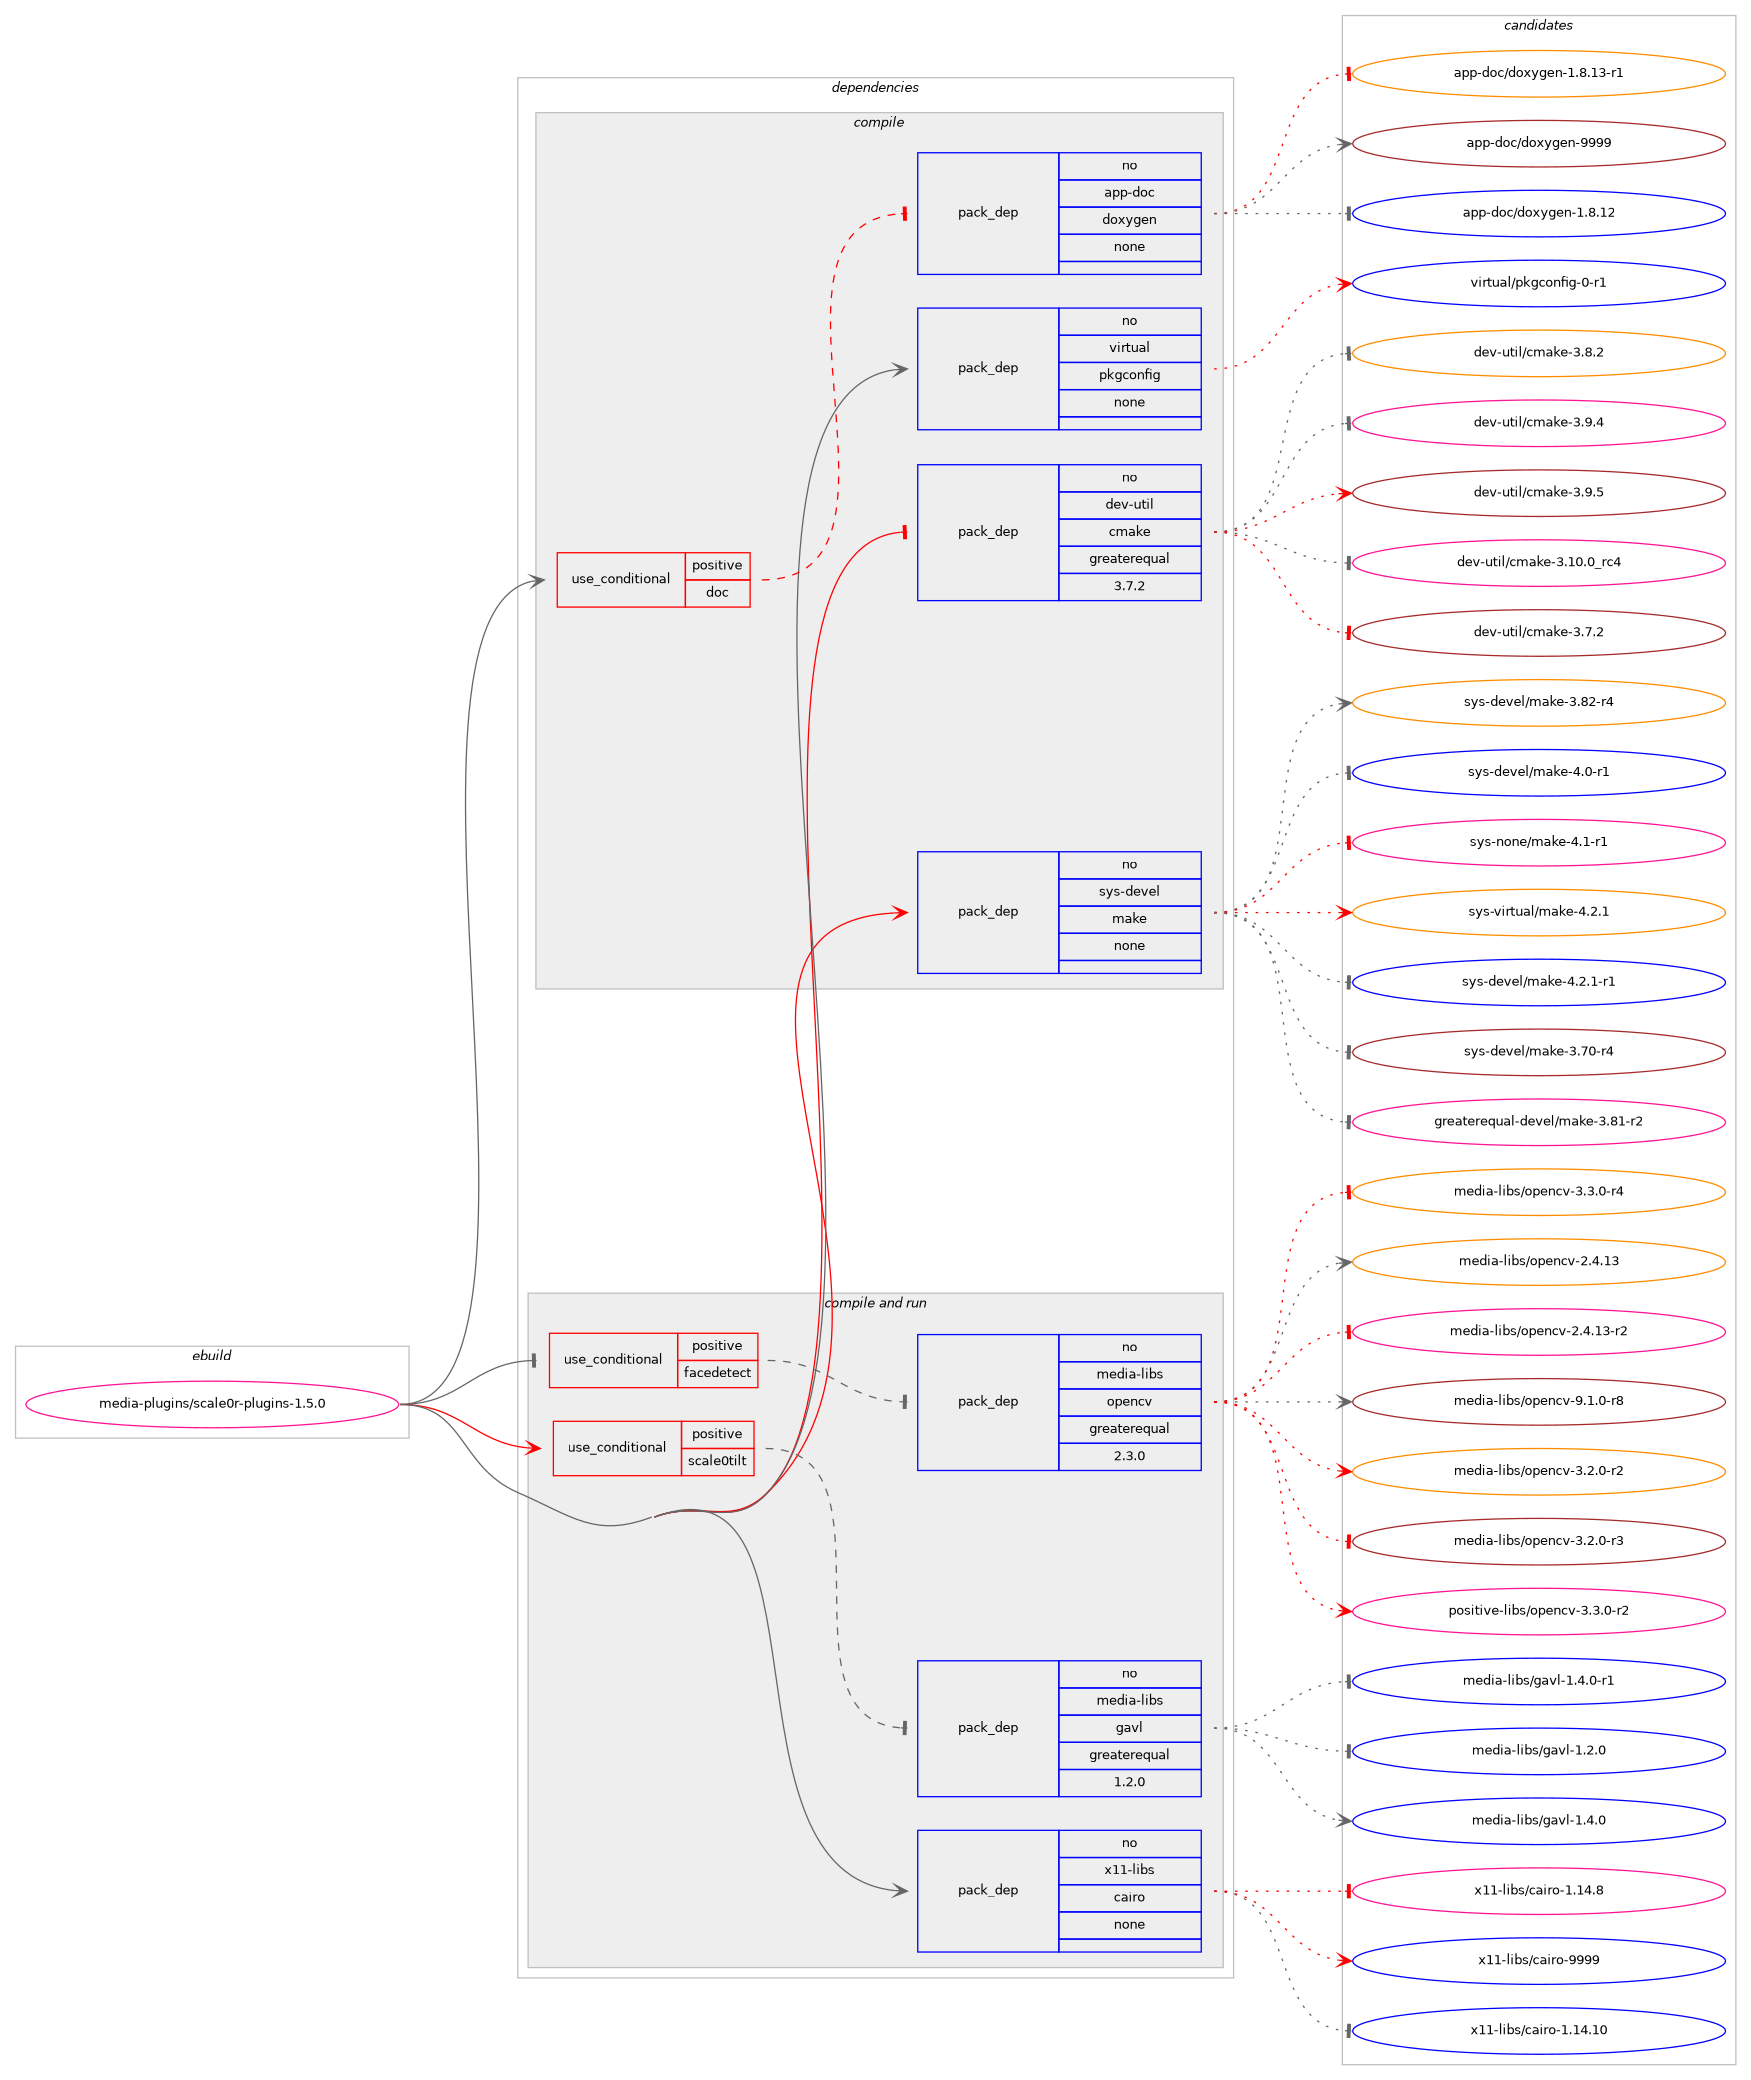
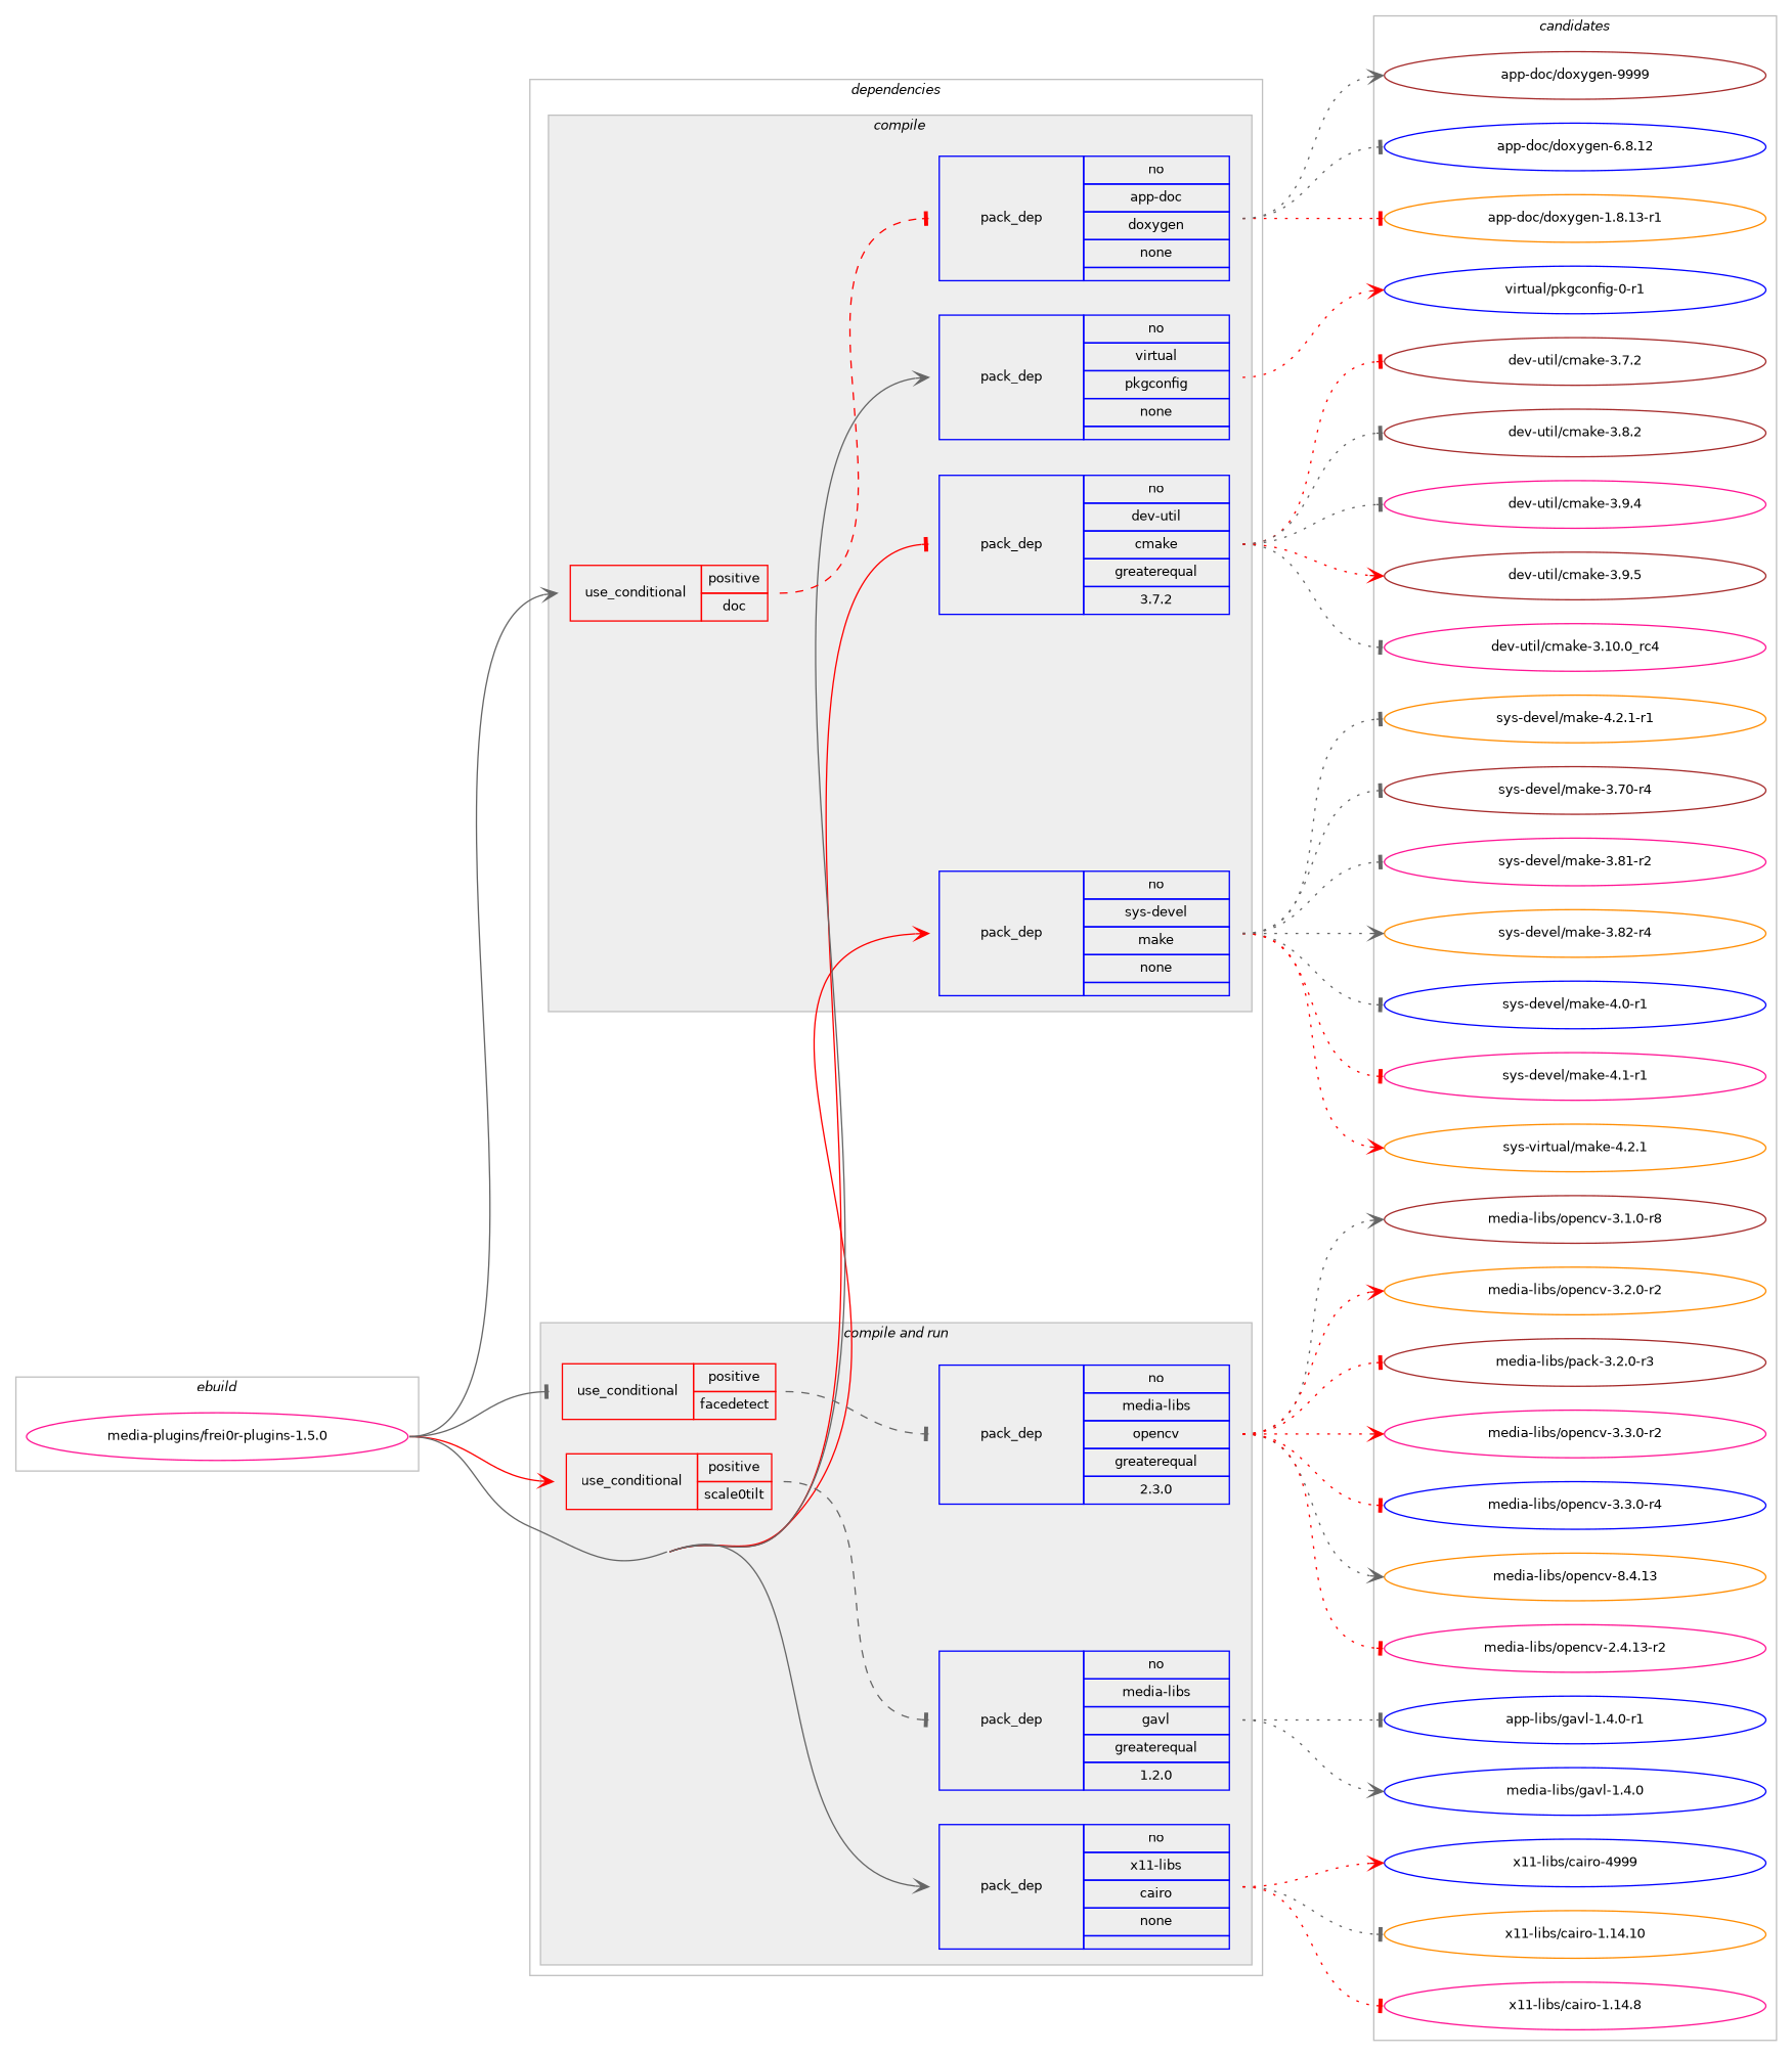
  digraph {
    compound=true
    concentrate=true
    fontname=Helvetica
    fontsize=10
    newrank=true
    rankdir=LR
    ranksep=1.5
    node [color=blue fontname=Helvetica fontsize=10]
    edge [arrowhead=tee color=gray40 headport=w style=dotted tailport=e weight=100]
-   n1 [color=deeppink label="media-plugins/scale0r-plugins-1.5.0" width=4]
+   n1 [color=deeppink label="media-plugins/frei0r-plugins-1.5.0" width=4]
    n2 [label=<<TABLE BORDER="0" CELLBORDER="1" CELLSPACING="0" CELLPADDING="4" WIDTH="220"><TR><TD ROWSPAN="6" CELLPADDING="30">pack_dep</TD></TR><TR><TD WIDTH="110">no</TD></TR><TR><TD>app-doc</TD></TR><TR><TD>doxygen</TD></TR><TR><TD>none</TD></TR><TR><TD></TD></TR></TABLE>> shape=none]
    n3 [color=red label=<<TABLE BORDER="0" CELLBORDER="1" CELLSPACING="0" CELLPADDING="4"><TR><TD ROWSPAN="3" CELLPADDING="10">use_conditional</TD></TR><TR><TD>positive</TD></TR><TR><TD>doc</TD></TR></TABLE>> shape=none]
    n4 [label=<<TABLE BORDER="0" CELLBORDER="1" CELLSPACING="0" CELLPADDING="4" WIDTH="220"><TR><TD ROWSPAN="6" CELLPADDING="30">pack_dep</TD></TR><TR><TD WIDTH="110">no</TD></TR><TR><TD>dev-util</TD></TR><TR><TD>cmake</TD></TR><TR><TD>greaterequal</TD></TR><TR><TD>3.7.2</TD></TR></TABLE>> shape=none]
    n5 [label=<<TABLE BORDER="0" CELLBORDER="1" CELLSPACING="0" CELLPADDING="4" WIDTH="220"><TR><TD ROWSPAN="6" CELLPADDING="30">pack_dep</TD></TR><TR><TD WIDTH="110">no</TD></TR><TR><TD>sys-devel</TD></TR><TR><TD>make</TD></TR><TR><TD>none</TD></TR><TR><TD></TD></TR></TABLE>> shape=none]
    n6 [label=<<TABLE BORDER="0" CELLBORDER="1" CELLSPACING="0" CELLPADDING="4" WIDTH="220"><TR><TD ROWSPAN="6" CELLPADDING="30">pack_dep</TD></TR><TR><TD WIDTH="110">no</TD></TR><TR><TD>virtual</TD></TR><TR><TD>pkgconfig</TD></TR><TR><TD>none</TD></TR><TR><TD></TD></TR></TABLE>> shape=none]
    n7 [label=<<TABLE BORDER="0" CELLBORDER="1" CELLSPACING="0" CELLPADDING="4" WIDTH="220"><TR><TD ROWSPAN="6" CELLPADDING="30">pack_dep</TD></TR><TR><TD WIDTH="110">no</TD></TR><TR><TD>media-libs</TD></TR><TR><TD>opencv</TD></TR><TR><TD>greaterequal</TD></TR><TR><TD>2.3.0</TD></TR></TABLE>> shape=none]
    n8 [color=red label=<<TABLE BORDER="0" CELLBORDER="1" CELLSPACING="0" CELLPADDING="4"><TR><TD ROWSPAN="3" CELLPADDING="10">use_conditional</TD></TR><TR><TD>positive</TD></TR><TR><TD>facedetect</TD></TR></TABLE>> shape=none]
    n9 [label=<<TABLE BORDER="0" CELLBORDER="1" CELLSPACING="0" CELLPADDING="4" WIDTH="220"><TR><TD ROWSPAN="6" CELLPADDING="30">pack_dep</TD></TR><TR><TD WIDTH="110">no</TD></TR><TR><TD>media-libs</TD></TR><TR><TD>gavl</TD></TR><TR><TD>greaterequal</TD></TR><TR><TD>1.2.0</TD></TR></TABLE>> shape=none]
    n10 [color=red label=<<TABLE BORDER="0" CELLBORDER="1" CELLSPACING="0" CELLPADDING="4"><TR><TD ROWSPAN="3" CELLPADDING="10">use_conditional</TD></TR><TR><TD>positive</TD></TR><TR><TD>scale0tilt</TD></TR></TABLE>> shape=none]
    n11 [label=<<TABLE BORDER="0" CELLBORDER="1" CELLSPACING="0" CELLPADDING="4" WIDTH="220"><TR><TD ROWSPAN="6" CELLPADDING="30">pack_dep</TD></TR><TR><TD WIDTH="110">no</TD></TR><TR><TD>x11-libs</TD></TR><TR><TD>cairo</TD></TR><TR><TD>none</TD></TR><TR><TD></TD></TR></TABLE>> shape=none]
-   n12 [label="app-doc/doxygen-1.8.12" width=4]
+   n12 [label="app-doc/doxygen-6.8.12" width=4]
    n13 [color=darkorange label="app-doc/doxygen-1.8.13-r1" width=4]
    n14 [color=brown label="app-doc/doxygen-9999" width=4]
    n15 [color=deeppink label="dev-util/cmake-3.10.0_rc4" width=4]
    n16 [color=brown label="dev-util/cmake-3.7.2" width=4]
-   n17 [color=darkorange label="dev-util/cmake-3.8.2" width=4]
+   n17 [color=brown label="dev-util/cmake-3.8.2" width=4]
    n18 [color=deeppink label="dev-util/cmake-3.9.4" width=4]
    n19 [color=brown label="dev-util/cmake-3.9.5" width=4]
    n20 [color=brown label="sys-devel/make-3.70-r4" width=4]
-   n21 [color=deeppink label="greaterequal-devel/make-3.81-r2" width=4]
+   n21 [color=deeppink label="sys-devel/make-3.81-r2" width=4]
    n22 [color=darkorange label="sys-devel/make-3.82-r4" width=4]
    n23 [label="sys-devel/make-4.0-r1" width=4]
-   n24 [color=deeppink label="sys-none/make-4.1-r1" width=4]
+   n24 [color=deeppink label="sys-devel/make-4.1-r1" width=4]
    n25 [color=darkorange label="sys-virtual/make-4.2.1" width=4]
-   n26 [label="sys-devel/make-4.2.1-r1" width=4]
+   n26 [color=darkorange label="sys-devel/make-4.2.1-r1" width=4]
    n27 [label="virtual/pkgconfig-0-r1" width=4]
-   n28 [color=darkorange label="media-libs/opencv-2.4.13" width=4]
+   n28 [color=darkorange label="media-libs/opencv-8.4.13" width=4]
    n29 [color=deeppink label="media-libs/opencv-2.4.13-r2" width=4]
-   n30 [color=brown label="media-libs/opencv-9.1.0-r8" width=4]
+   n30 [color=brown label="media-libs/opencv-3.1.0-r8" width=4]
    n31 [color=darkorange label="media-libs/opencv-3.2.0-r2" width=4]
-   n32 [color=brown label="media-libs/opencv-3.2.0-r3" width=4]
-   n33 [color=deeppink label="positive-libs/opencv-3.3.0-r2" width=4]
-   n34 [color=darkorange label="media-libs/opencv-3.3.0-r4" width=4]
-   n35 [label="media-libs/gavl-1.2.0" width=4]
+   n32 [color=brown label="media-libs/pack-3.2.0-r3" width=4]
+   n33 [color=deeppink label="media-libs/opencv-3.3.0-r2" width=4]
+   n34 [label="media-libs/opencv-3.3.0-r4" width=4]
    n36 [label="media-libs/gavl-1.4.0" width=4]
-   n37 [label="media-libs/gavl-1.4.0-r1" width=4]
-   n38 [label="x11-libs/cairo-1.14.10" width=4]
+   n37 [label="app-libs/gavl-1.4.0-r1" width=4]
+   n38 [color=darkorange label="x11-libs/cairo-1.14.10" width=4]
    n39 [color=deeppink label="x11-libs/cairo-1.14.8" width=4]
-   n40 [label="x11-libs/cairo-9999" width=4]
+   n40 [label="x11-libs/cairo-4999" width=4]
    subgraph cluster_1 {
      color=gray
      label=<<i>ebuild</i>>
      rank=same
      n1
    }
    subgraph cluster_2 {
      color=gray
      label=<<i>dependencies</i>>
      subgraph cluster_3 {
        color=gray
        fillcolor="#eeeeee"
        label=<<i>compile</i>>
        style=filled
        subgraph sub_4 {
          color=gray
          fillcolor="#eeeeee"
          label=<<i>compile</i>>
          style=filled
          n3
          subgraph sub_5 {
            color=gray
            fillcolor="#eeeeee"
            label=<<i>compile</i>>
            style=filled
            n2
          }
        }
        subgraph sub_6 {
          color=gray
          fillcolor="#eeeeee"
          label=<<i>compile</i>>
          style=filled
          n4
        }
        subgraph sub_7 {
          color=gray
          fillcolor="#eeeeee"
          label=<<i>compile</i>>
          style=filled
          n5
        }
        subgraph sub_8 {
          color=gray
          fillcolor="#eeeeee"
          label=<<i>compile</i>>
          style=filled
          n6
        }
      }
      subgraph cluster_9 {
        color=gray
        fillcolor="#eeeeee"
        label=<<i>compile and run</i>>
        style=filled
        subgraph sub_10 {
          color=gray
          fillcolor="#eeeeee"
          label=<<i>compile and run</i>>
          style=filled
          n8
          subgraph sub_11 {
            color=gray
            fillcolor="#eeeeee"
            label=<<i>compile and run</i>>
            style=filled
            n7
          }
        }
        subgraph sub_12 {
          color=gray
          fillcolor="#eeeeee"
          label=<<i>compile and run</i>>
          style=filled
          n10
          subgraph sub_13 {
            color=gray
            fillcolor="#eeeeee"
            label=<<i>compile and run</i>>
            style=filled
            n9
          }
        }
        subgraph sub_14 {
          color=gray
          fillcolor="#eeeeee"
          label=<<i>compile and run</i>>
          style=filled
          n11
        }
      }
      subgraph cluster_15 {
        color=gray
        fillcolor="#eeeeee"
        label=<<i>run</i>>
        style=filled
      }
    }
    subgraph cluster_16 {
      color=gray
      label=<<i>candidates</i>>
      rank=same
      subgraph sub_17 {
        color=black
        label=<<i>candidates</i>>
        nodesep=1
        rank=same
        n12
        n13
        n14
      }
      subgraph sub_18 {
        color=black
        label=<<i>candidates</i>>
        nodesep=1
        rank=same
        n15
        n16
        n17
        n18
        n19
      }
      subgraph sub_19 {
        color=black
        label=<<i>candidates</i>>
        nodesep=1
        rank=same
        n20
        n21
        n22
        n23
        n24
        n25
        n26
      }
      subgraph sub_20 {
        color=black
        label=<<i>candidates</i>>
        nodesep=1
        rank=same
        n27
      }
      subgraph sub_21 {
        color=black
        label=<<i>candidates</i>>
        nodesep=1
        rank=same
        n28
        n29
        n30
        n31
        n32
        n33
        n34
      }
      subgraph sub_22 {
        color=black
        label=<<i>candidates</i>>
        nodesep=1
        rank=same
-       n35
        n36
        n37
      }
      subgraph sub_23 {
        color=black
        label=<<i>candidates</i>>
        nodesep=1
        rank=same
        n38
        n39
        n40
      }
    }
    n1 -> n3 [arrowhead=vee style=solid weight=20]
    n1 -> n4 [color=red style=solid weight=20]
    n1 -> n5 [arrowhead=vee color=red style=solid weight=20]
    n1 -> n6 [arrowhead=vee style=solid weight=20]
    n1 -> n8 [style=solid weight=20]
    n1 -> n10 [arrowhead=vee color=red style=solid weight=20]
    n1 -> n11 [arrowhead=vee style=solid weight=20]
    n2 -> n12
    n2 -> n13 [color=red]
    n2 -> n14 [arrowhead=vee]
    n3 -> n2 [color=red style=dashed weight=20]
    n4 -> n15
    n4 -> n16 [color=red]
    n4 -> n17
    n4 -> n18
    n4 -> n19 [arrowhead=vee color=red]
    n5 -> n20
    n5 -> n21
    n5 -> n22 [arrowhead=vee]
    n5 -> n23
    n5 -> n24 [color=red]
    n5 -> n25 [arrowhead=vee color=red]
    n5 -> n26
    n6 -> n27 [arrowhead=vee color=red]
    n7 -> n28 [arrowhead=vee]
    n7 -> n29 [color=red]
    n7 -> n30 [arrowhead=vee]
    n7 -> n31 [arrowhead=vee color=red]
    n7 -> n32 [color=red]
    n7 -> n33 [arrowhead=vee color=red]
    n7 -> n34 [color=red]
    n8 -> n7 [style=dashed weight=20]
-   n9 -> n35
    n9 -> n36 [arrowhead=vee]
    n9 -> n37
    n10 -> n9 [style=dashed weight=20]
    n11 -> n38
    n11 -> n39 [color=red]
    n11 -> n40 [arrowhead=vee color=red]
  }
